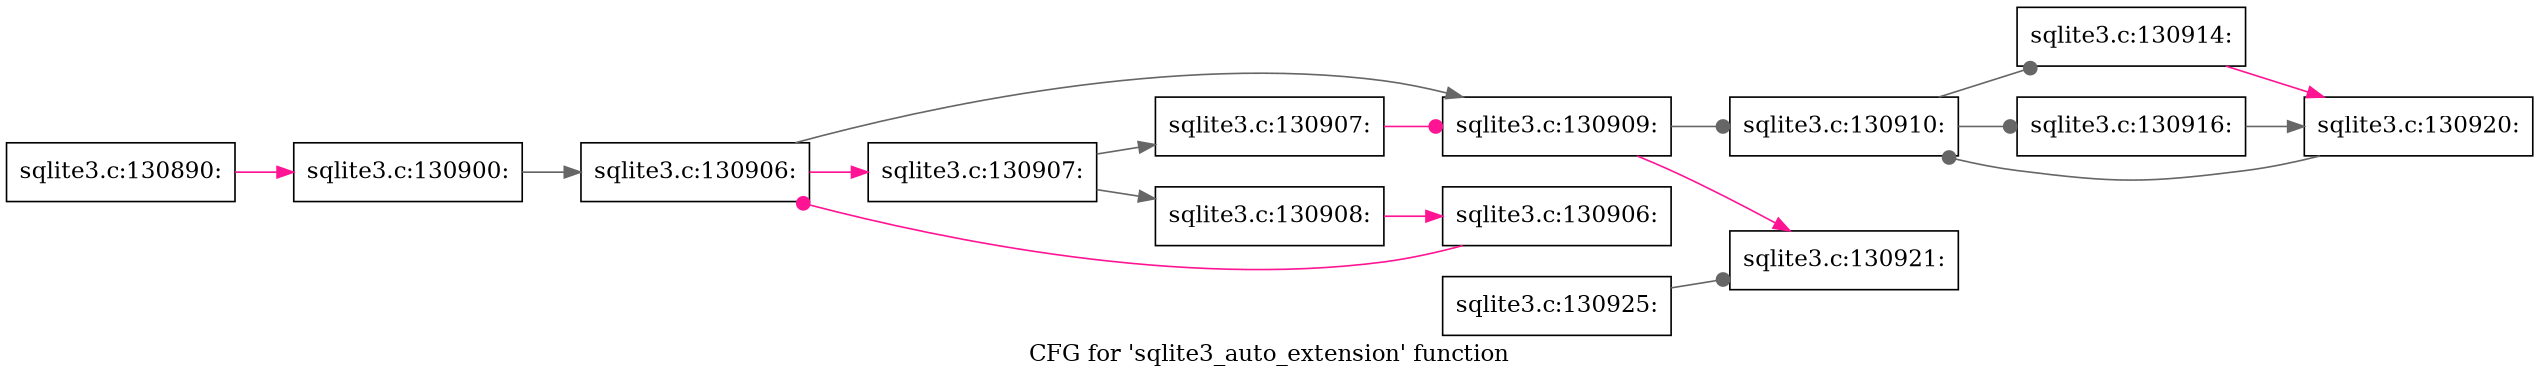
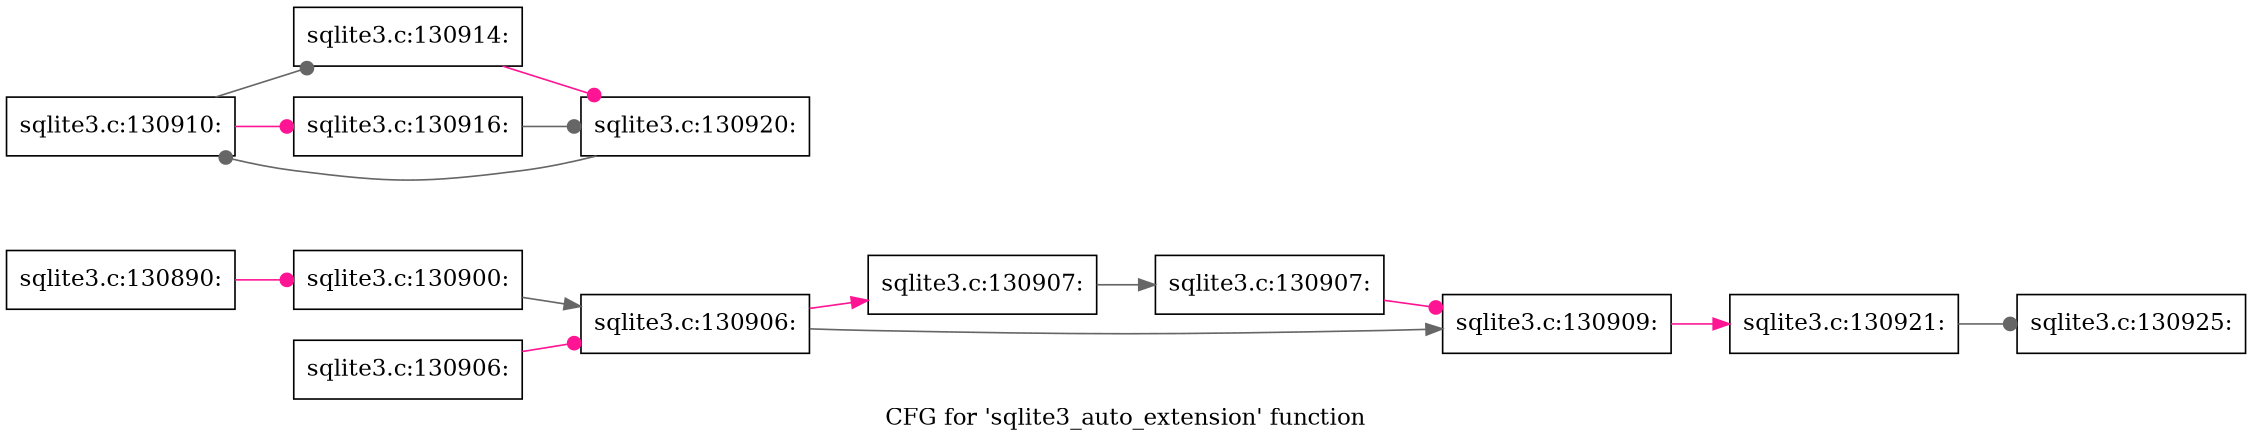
  digraph {
    label="CFG for 'sqlite3_auto_extension' function"
    rankdir=LR
    node [shape=record]
    edge [arrowhead=normal color=gray40]
    n1 [label="{sqlite3.c:130890:}"]
    n2 [label="{sqlite3.c:130900:}"]
    n3 [label="{sqlite3.c:130906:}"]
    n4 [label="{sqlite3.c:130925:}"]
    n5 [label="{sqlite3.c:130907:}"]
    n6 [label="{sqlite3.c:130909:}"]
    n7 [label="{sqlite3.c:130907:}"]
-   n8 [label="{sqlite3.c:130908:}"]
    n9 [label="{sqlite3.c:130910:}"]
    n10 [label="{sqlite3.c:130921:}"]
    n11 [label="{sqlite3.c:130906:}"]
    n12 [label="{sqlite3.c:130914:}"]
    n13 [label="{sqlite3.c:130916:}"]
    n14 [label="{sqlite3.c:130920:}"]
-   n1 -> n2 [color=deeppink]
+   n1 -> n2 [arrowhead=dot color=deeppink]
    n2 -> n3
    n3 -> n5 [color=deeppink]
    n3 -> n6
    n5 -> n7
-   n5 -> n8
-   n6 -> n9 [arrowhead=dot]
    n6 -> n10 [color=deeppink]
    n7 -> n6 [arrowhead=dot color=deeppink]
-   n8 -> n11 [color=deeppink]
    n9 -> n12 [arrowhead=dot]
-   n9 -> n13 [arrowhead=dot]
-   n4 -> n10 [arrowhead=dot]
+   n9 -> n13 [arrowhead=dot color=deeppink]
+   n10 -> n4 [arrowhead=dot]
    n11 -> n3 [arrowhead=dot color=deeppink]
-   n12 -> n14 [color=deeppink]
-   n13 -> n14
+   n12 -> n14 [arrowhead=dot color=deeppink]
+   n13 -> n14 [arrowhead=dot]
    n14 -> n9 [arrowhead=dot]
  }
